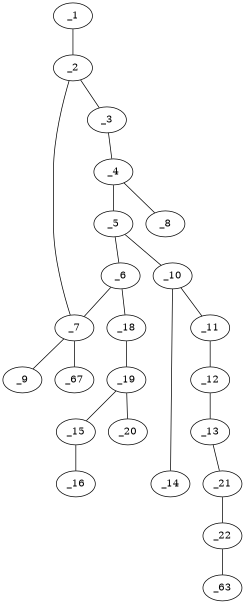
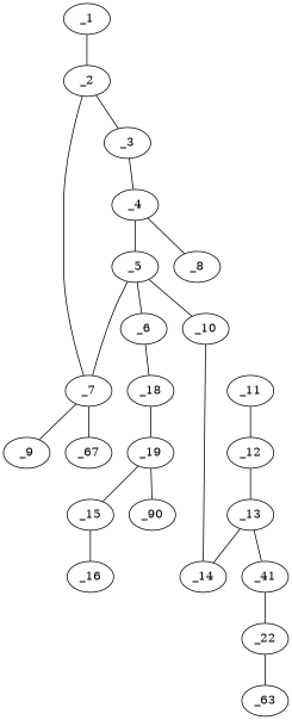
  graph {
    node [charge=0 chem=1 symbol="C  " x=5.4641 y=-2.5875]
    edge [valence=1]
    _1 [chem=2 symbol="O  " y=-4.0875]
    _2 [y=-3.0875]
    _3 [chem=4 symbol="N  " x=6.3301]
    _7 [x=4.5981]
    _4 [x=6.3301 y=-1.5875]
    _9 [x=4.0981 y=-3.4535]
    n7 [chem=10 label=_67 symbol="Br " x=3.5981]
    _5 [chem=4 symbol="N  " y=-1.0875]
    _8 [chem=2 symbol="O  " x=7.1962 y=-1.0875]
    _6 [x=4.5981 y=-1.5875]
    _10 [y=-0.0875]
    _18 [chem=4 symbol="N  " x=3.7321 y=-1.0875]
    _11 [chem=2 symbol="O  " x=6.2731 y=0.5003]
    _14 [x=4.6551 y=0.5003]
    _19 [charge=1 chem=4 symbol="N  " x=2.866 y=-1.5875]
    _12 [x=5.9641 y=1.4514]
    _15 [x=6.5519 y=2.2604]
-   _20 [charge=-1 chem=4 symbol="N  " x=2 y=-2.0875]
+   _20 [charge=-1 chem=4 symbol="N  " x=2 y=-2.0875 label=_90]
    _13 [x=4.9641 y=1.4514]
-   _21 [chem=4 symbol="N  " x=4.3763 y=2.2604]
+   _21 [chem=4 symbol="N  " x=4.3763 y=2.2604 label=_41]
    _16 [chem=2 symbol="O  " x=7.5464 y=2.1558]
    _22 [charge=1 chem=4 symbol="N  " x=4.7831 y=3.1739]
    n23 [charge=-1 chem=4 label=_63 symbol="N  " x=5.1898 y=4.0875]
    _1 -- _2 [valence=2]
    _2 -- _3
    _2 -- _7
    _3 -- _4
    _7 -- _9
    _7 -- n7
    _4 -- _5
    _4 -- _8 [valence=2]
    _5 -- _6
    _5 -- _10
-   _6 -- _7
+   _5 -- _7
    _6 -- _18
-   _10 -- _11
    _10 -- _14
    _18 -- _19 [valence=2]
    _11 -- _12
    _19 -- _15
    _19 -- _20 [valence=2]
    _12 -- _13
    _15 -- _16
+   _13 -- _14
    _13 -- _21
    _21 -- _22 [valence=2]
    _22 -- n23 [valence=2]
  }
